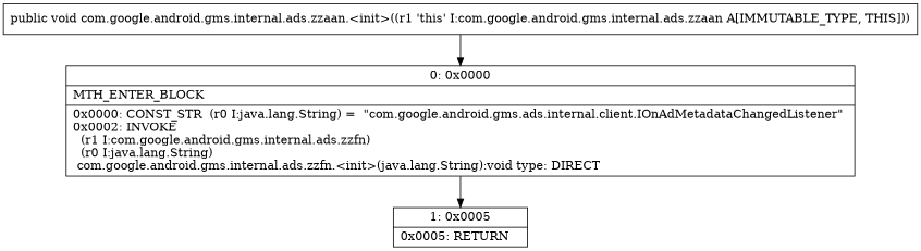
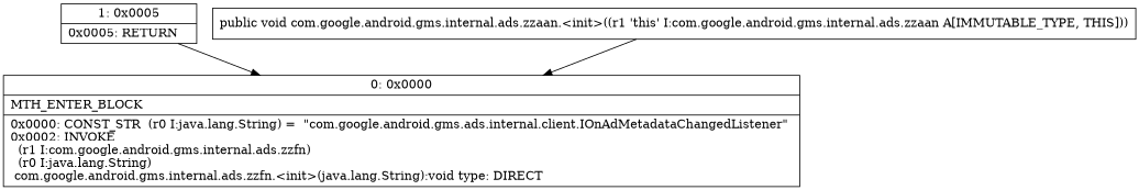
  digraph {
    node [shape=record]
    n1 [label="{0\:\ 0x0000|MTH_ENTER_BLOCK\l|0x0000: CONST_STR  (r0 I:java.lang.String) =  \"com.google.android.gms.ads.internal.client.IOnAdMetadataChangedListener\" \l0x0002: INVOKE  \l  (r1 I:com.google.android.gms.internal.ads.zzfn)\l  (r0 I:java.lang.String)\l com.google.android.gms.internal.ads.zzfn.\<init\>(java.lang.String):void type: DIRECT \l}"]
    n2 [label="{1\:\ 0x0005|0x0005: RETURN   \l}"]
    n3 [label="{public void com.google.android.gms.internal.ads.zzaan.\<init\>((r1 'this' I:com.google.android.gms.internal.ads.zzaan A[IMMUTABLE_TYPE, THIS])) }"]
-   n1 -> n2
+   n2 -> n1
    n3 -> n1
  }
